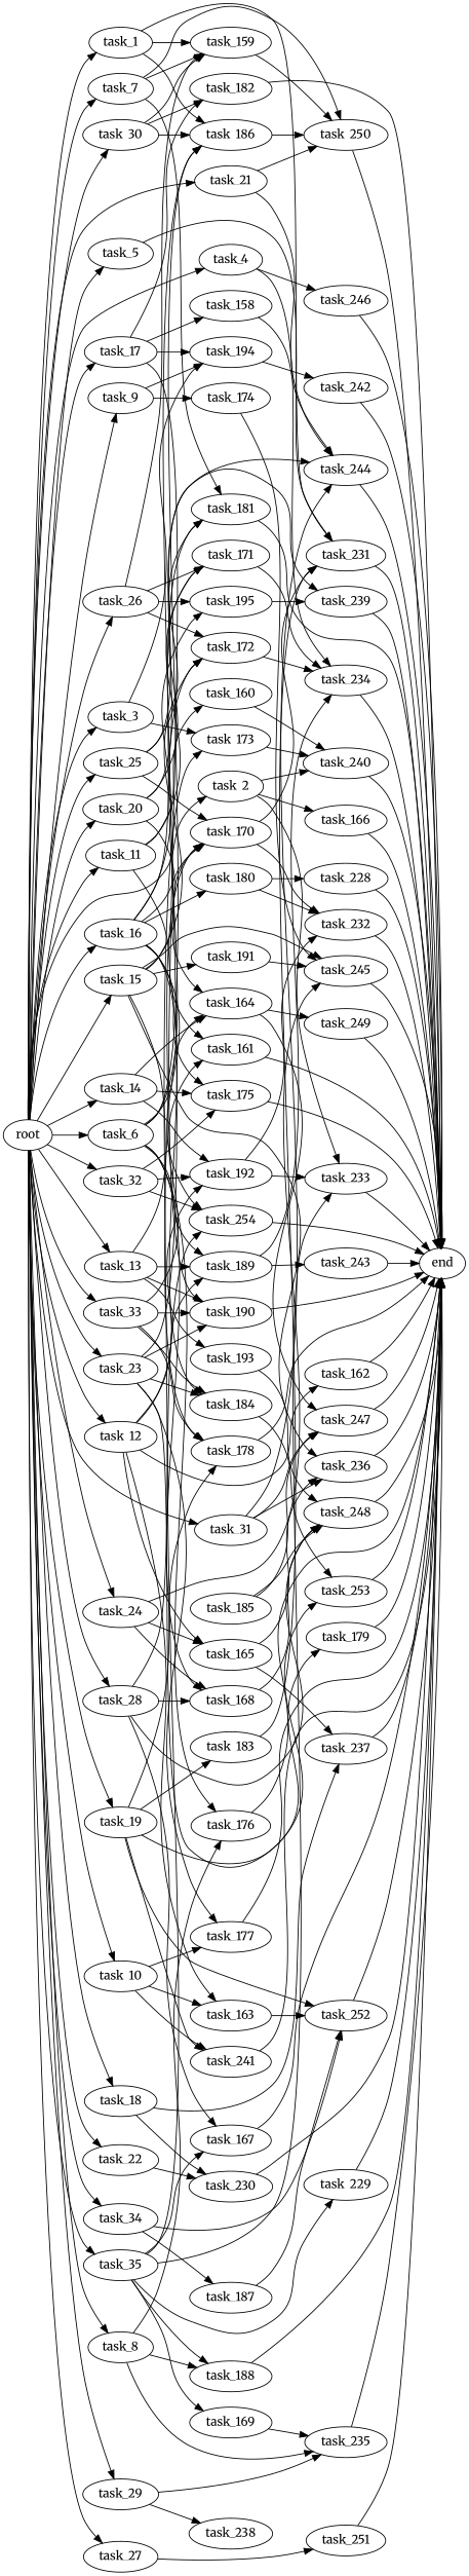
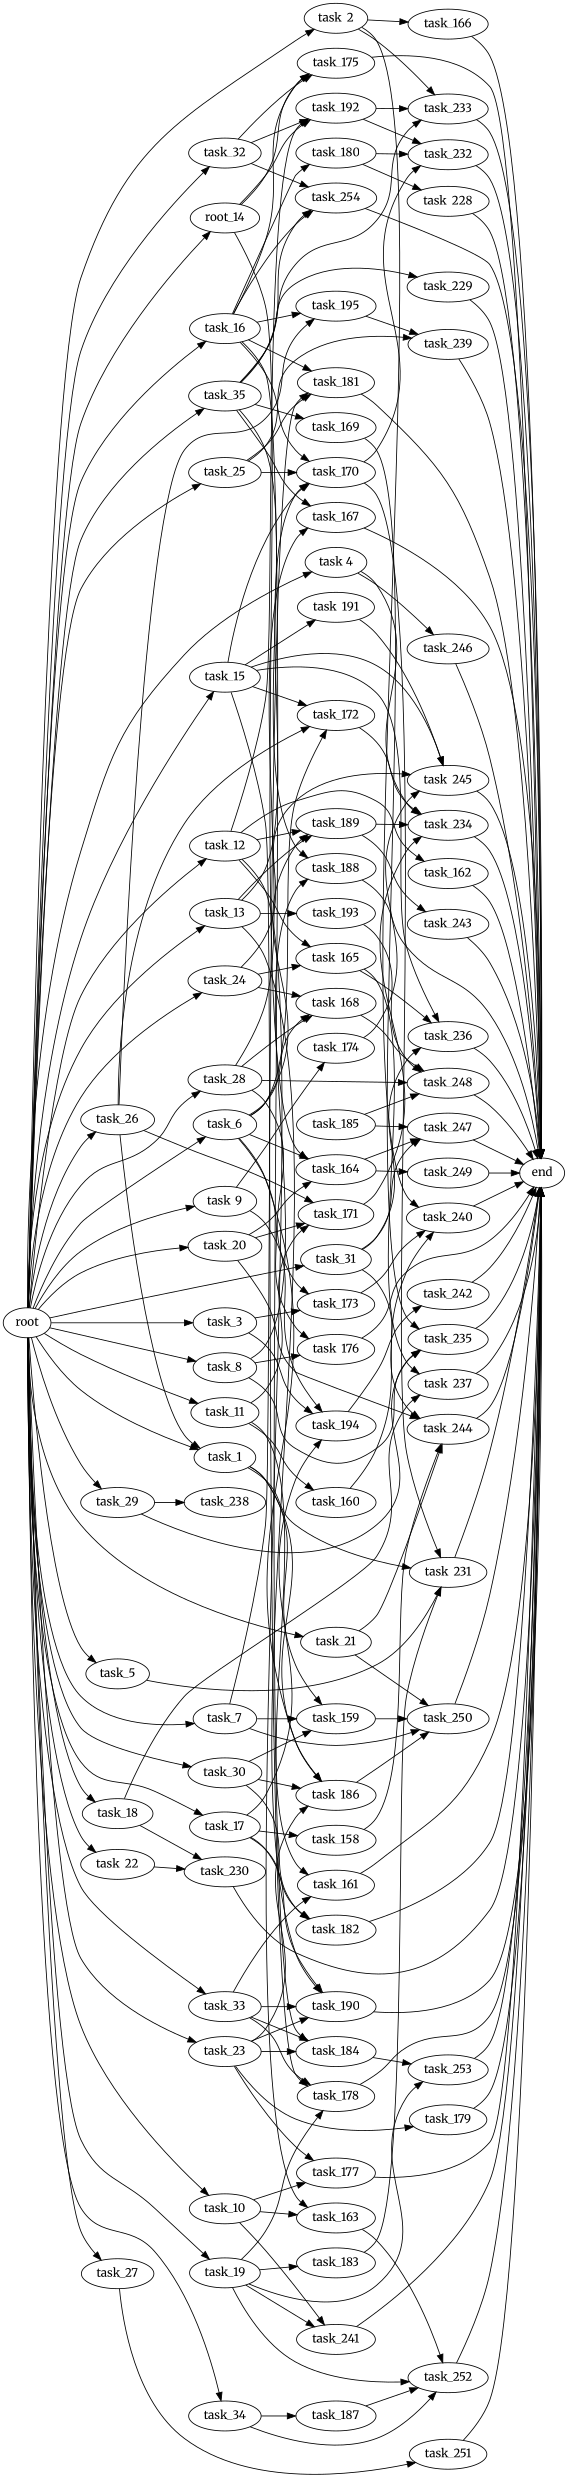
  digraph {
    fontname=Merriweather
    rankdir=LR
    node [fontname=Merriweather]
    edge [fontname=Merriweather]
    root
    task_1
    task_2
    task_3
    task_4
    task_5
    task_6
    task_7
    task_8
    task_9
    task_10
    task_11
    task_12
    task_13
-   task_14
+   task_14 [label=root_14]
    task_15
    task_16
    task_17
    task_18
    task_19
    task_20
    task_21
    task_22
    task_23
    task_24
    task_25
    task_26
    task_27
    task_28
    task_29
    task_30
    task_31
    task_32
    task_33
    task_34
    task_35
    task_159
    task_186
    task_231
    task_166
    task_233
    task_240
    task_173
    task_194
    task_234
    task_246
    task_164
    task_168
    task_172
    task_176
    task_189
    task_181
    task_250
    task_188
    task_235
    task_174
    task_163
    task_177
    task_241
    task_160
    task_161
    task_171
    task_162
    task_165
    task_192
    task_170
    task_190
    task_193
    task_175
    task_178
    task_191
    task_236
    task_245
    task_180
    task_184
    task_195
    task_254
    task_158
    task_182
    task_230
    task_237
    task_183
    task_252
    task_253
    task_244
    task_179
    task_239
    task_251
    task_167
    task_248
    task_238
    task_247
    task_187
    task_169
    task_229
    end
    task_242
    task_249
    task_243
    task_185
    task_232
    task_228
    root -> task_1
    root -> task_2
    root -> task_3
    root -> task_4
    root -> task_5
    root -> task_6
    root -> task_7
    root -> task_8
    root -> task_9
    root -> task_10
    root -> task_11
    root -> task_12
    root -> task_13
    root -> task_14
    root -> task_15
    root -> task_16
    root -> task_17
    root -> task_18
    root -> task_19
    root -> task_20
    root -> task_21
    root -> task_22
    root -> task_23
    root -> task_24
    root -> task_25
    root -> task_26
    root -> task_27
    root -> task_28
    root -> task_29
    root -> task_30
    root -> task_31
    root -> task_32
    root -> task_33
    root -> task_34
    root -> task_35
    task_1 -> task_159
    task_1 -> task_186
    task_1 -> task_231
    task_2 -> task_166
    task_2 -> task_233
    task_2 -> task_240
    task_3 -> task_173
    task_3 -> task_194
    task_4 -> task_234
    task_4 -> task_246
    task_5 -> task_231
    task_6 -> task_186
    task_6 -> task_164
    task_6 -> task_168
    task_6 -> task_172
    task_6 -> task_176
    task_6 -> task_189
    task_7 -> task_159
    task_7 -> task_181
    task_7 -> task_250
    task_8 -> task_176
    task_8 -> task_188
    task_8 -> task_235
    task_9 -> task_194
    task_9 -> task_174
    task_10 -> task_163
    task_10 -> task_177
    task_10 -> task_241
    task_11 -> task_160
    task_11 -> task_161
    task_11 -> task_171
    task_12 -> task_189
    task_12 -> task_163
    task_12 -> task_162
    task_12 -> task_165
    task_12 -> task_192
    task_13 -> task_189
    task_13 -> task_170
    task_13 -> task_190
    task_13 -> task_193
    task_14 -> task_164
    task_14 -> task_192
    task_14 -> task_175
    task_15 -> task_172
    task_15 -> task_170
    task_15 -> task_178
    task_15 -> task_191
    task_15 -> task_236
    task_15 -> task_245
    task_16 -> task_181
    task_16 -> task_170
    task_16 -> task_175
    task_16 -> task_180
    task_16 -> task_184
    task_16 -> task_195
    task_16 -> task_254
    task_17 -> task_194
    task_17 -> task_190
    task_17 -> task_158
    task_17 -> task_182
    task_18 -> task_230
    task_18 -> task_237
    task_19 -> task_241
    task_19 -> task_178
    task_19 -> task_183
    task_19 -> task_252
    task_19 -> task_253
    task_20 -> task_164
    task_20 -> task_171
    task_20 -> task_244
    task_21 -> task_250
    task_21 -> task_244
    task_22 -> task_230
    task_23 -> task_186
    task_23 -> task_177
    task_23 -> task_190
    task_23 -> task_184
    task_23 -> task_179
    task_24 -> task_168
    task_24 -> task_165
    task_24 -> task_245
    task_25 -> task_181
    task_25 -> task_170
    task_25 -> task_239
-   task_26 -> task_159
+   task_26 -> task_1
    task_26 -> task_172
    task_26 -> task_171
    task_26 -> task_195
    task_27 -> task_251
    task_28 -> task_173
    task_28 -> task_168
    task_28 -> task_167
    task_28 -> task_248
    task_29 -> task_235
    task_29 -> task_238
    task_30 -> task_159
    task_30 -> task_186
    task_30 -> task_182
    task_31 -> task_236
    task_31 -> task_244
    task_31 -> task_247
    task_32 -> task_192
    task_32 -> task_175
    task_32 -> task_254
    task_33 -> task_161
    task_33 -> task_190
    task_33 -> task_178
    task_33 -> task_184
    task_34 -> task_252
    task_34 -> task_187
    task_35 -> task_233
    task_35 -> task_188
    task_35 -> task_254
    task_35 -> task_167
    task_35 -> task_169
    task_35 -> task_229
    task_159 -> task_250
    task_186 -> task_250
    task_231 -> end
    task_166 -> end
    task_233 -> end
    task_240 -> end
    task_173 -> task_240
    task_194 -> task_242
    task_234 -> end
    task_246 -> end
    task_164 -> task_247
    task_164 -> task_249
    task_168 -> task_248
    task_172 -> task_234
    task_176 -> end
    task_189 -> task_234
    task_189 -> task_243
    task_181 -> end
    task_250 -> end
    task_188 -> end
    task_235 -> end
    task_174 -> task_245
    task_163 -> task_252
    task_177 -> end
    task_241 -> end
    task_160 -> task_240
    task_161 -> end
    task_171 -> task_234
    task_162 -> end
    task_165 -> task_236
    task_165 -> task_237
    task_192 -> task_233
    task_192 -> task_232
    task_170 -> task_231
    task_170 -> task_232
    task_190 -> end
    task_193 -> task_248
    task_175 -> end
    task_178 -> end
    task_191 -> task_245
    task_236 -> end
    task_245 -> end
    task_180 -> task_232
    task_180 -> task_228
    task_184 -> task_253
    task_195 -> task_239
    task_254 -> end
    task_158 -> task_244
    task_182 -> end
    task_230 -> end
    task_237 -> end
    task_183 -> task_231
    task_252 -> end
    task_253 -> end
    task_244 -> end
    task_179 -> end
    task_239 -> end
    task_251 -> end
    task_167 -> end
    task_248 -> end
    task_247 -> end
    task_187 -> task_252
    task_169 -> task_235
    task_229 -> end
    task_242 -> end
    task_249 -> end
    task_243 -> end
    task_185 -> task_248
    task_185 -> task_247
    task_232 -> end
    task_228 -> end
  }
